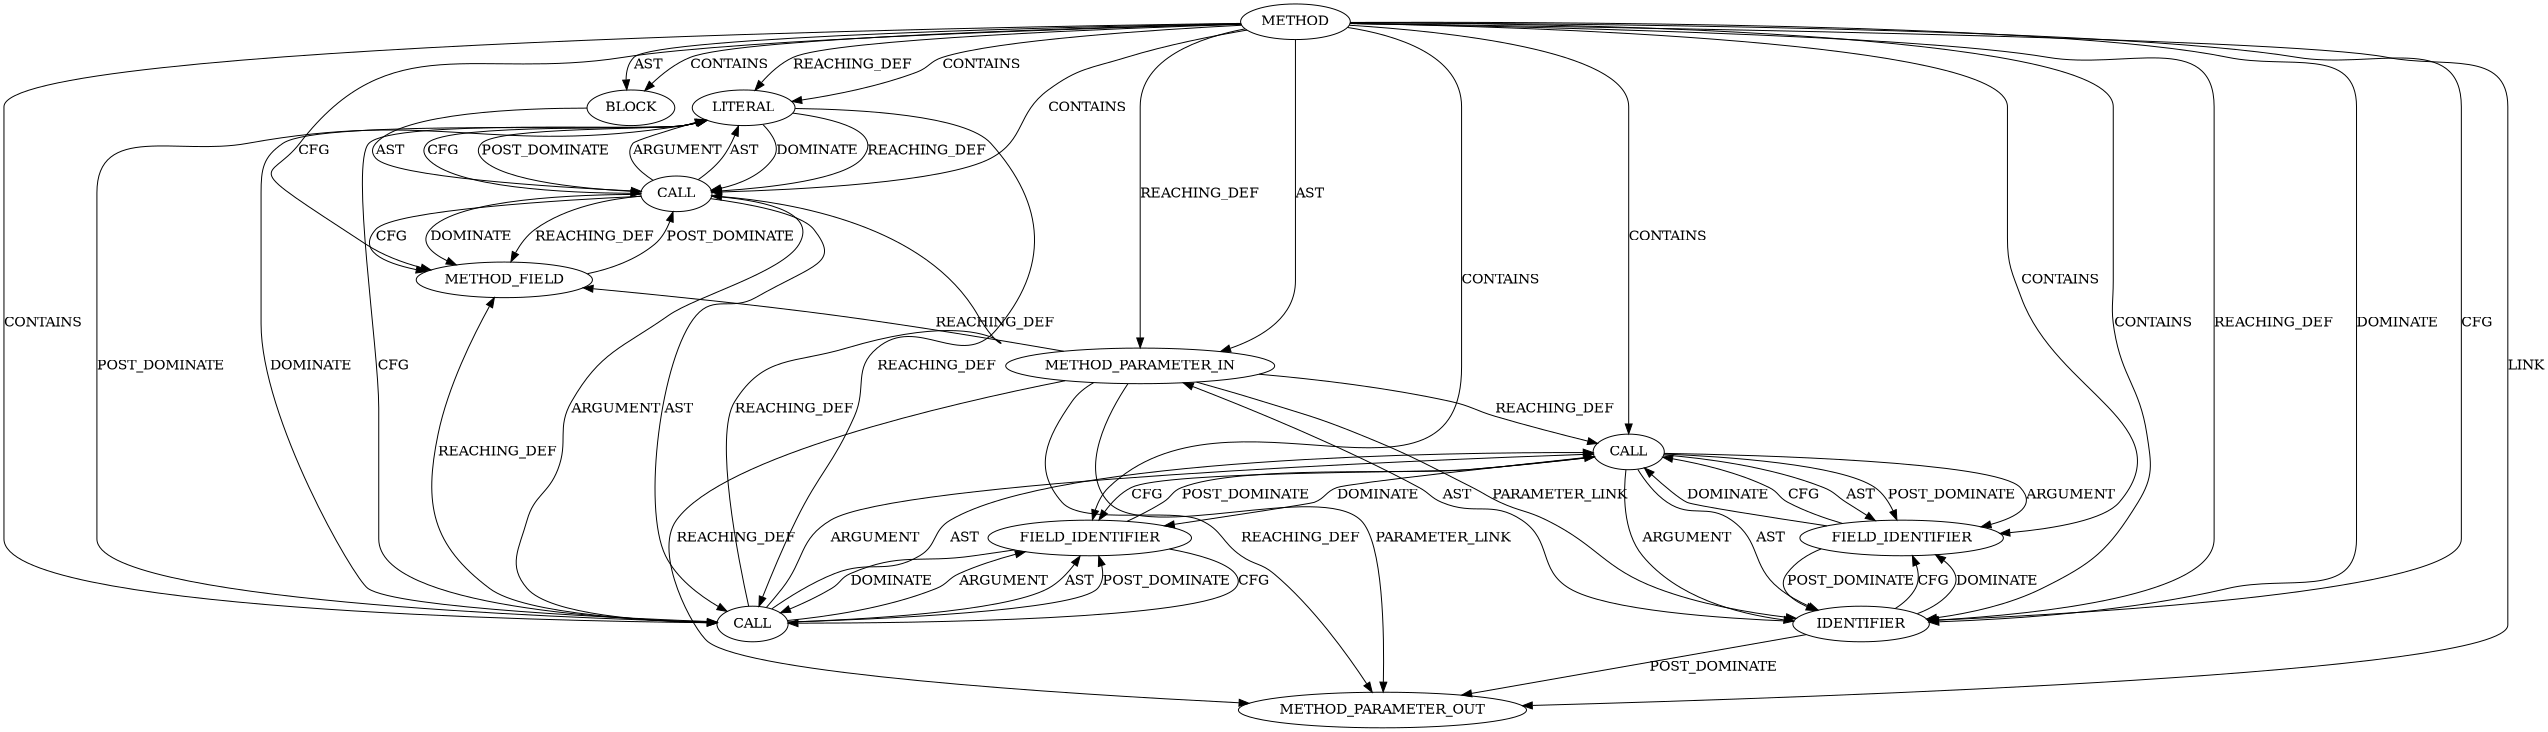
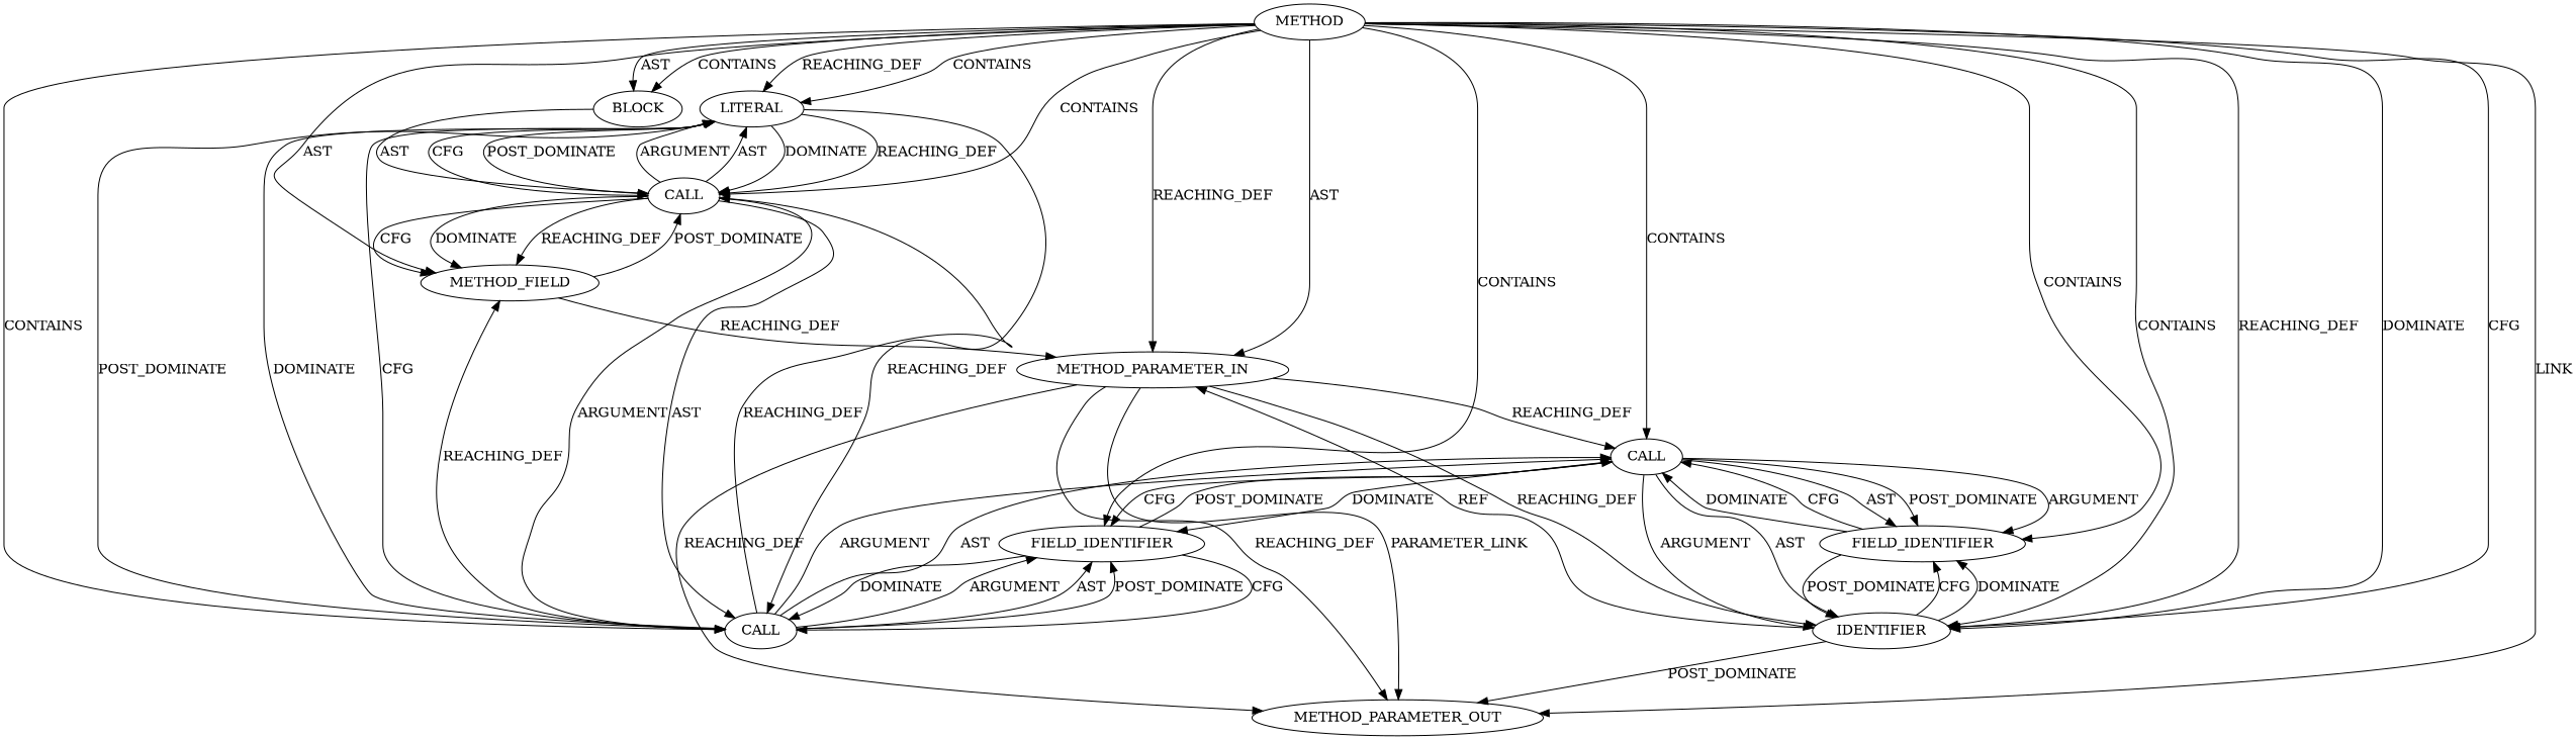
  digraph {
    node [CODE="struct ceph_connection *con" COLUMN_NUMBER=2 LINE_NUMBER=349 ORDER=1]
    n1 [ARGUMENT_INDEX=2 CODE=0 COLUMN_NUMBER=30 ORDER=2 TYPE_FULL_NAME=int label=LITERAL]
    n2 [ARGUMENT_INDEX=-1 CODE="con->v2.out_sign_kvec_cnt = 0" DISPATCH_TYPE=STATIC_DISPATCH METHOD_FULL_NAME="<operator>.assignment" NAME="<operator>.assignment" TYPE_FULL_NAME="<empty>" label=CALL]
    n3 [ARGUMENT_INDEX=1 CODE="con->v2.out_sign_kvec_cnt" DISPATCH_TYPE=STATIC_DISPATCH METHOD_FULL_NAME="<operator>.fieldAccess" NAME="<operator>.fieldAccess" TYPE_FULL_NAME="<empty>" label=CALL]
    n4 [CODE=RET COLUMN_NUMBER=1 EVALUATION_STRATEGY=BY_VALUE LINE_NUMBER=347 ORDER=3 TYPE_FULL_NAME=void label=METHOD_FIELD]
    n5 [ARGUMENT_INDEX=1 CODE="con->v2" DISPATCH_TYPE=STATIC_DISPATCH METHOD_FULL_NAME="<operator>.indirectFieldAccess" NAME="<operator>.indirectFieldAccess" TYPE_FULL_NAME="<empty>" label=CALL]
    n6 [ARGUMENT_INDEX=2 CANONICAL_NAME=out_sign_kvec_cnt CODE=out_sign_kvec_cnt ORDER=2 label=FIELD_IDENTIFIER]
    n7 [ARGUMENT_INDEX=2 CANONICAL_NAME=v2 CODE=v2 ORDER=2 label=FIELD_IDENTIFIER]
    n8 [ARGUMENT_INDEX=1 CODE=con NAME=con TYPE_FULL_NAME="ceph_connection*" label=IDENTIFIER]
    n9 [COLUMN_NUMBER=34 EVALUATION_STRATEGY=BY_VALUE INDEX=1 IS_VARIADIC=false LINE_NUMBER=347 NAME=con TYPE_FULL_NAME="ceph_connection*" label=METHOD_PARAMETER_OUT]
    n10 [COLUMN_NUMBER=34 EVALUATION_STRATEGY=BY_VALUE INDEX=1 IS_VARIADIC=false LINE_NUMBER=347 NAME=con TYPE_FULL_NAME="ceph_connection*" label=METHOD_PARAMETER_IN]
    n11 [AST_PARENT_FULL_NAME="messenger_v2.c:<global>" AST_PARENT_TYPE=TYPE_DECL CODE="static void clear_out_sign_kvecs(struct ceph_connection *con)\n{\n	con->v2.out_sign_kvec_cnt = 0;\n}" COLUMN_NUMBER=1 COLUMN_NUMBER_END=1 FILENAME="messenger_v2.c" FULL_NAME=clear_out_sign_kvecs IS_EXTERNAL=false LINE_NUMBER=347 LINE_NUMBER_END=350 NAME=clear_out_sign_kvecs ORDER=20 SIGNATURE="void clear_out_sign_kvecs (ceph_connection*)" label=METHOD]
    n12 [ARGUMENT_INDEX=-1 CODE="{\n	con->v2.out_sign_kvec_cnt = 0;\n}" COLUMN_NUMBER=1 LINE_NUMBER=348 ORDER=2 TYPE_FULL_NAME=void label=BLOCK]
    n1 -> n2 [label=DOMINATE]
    n1 -> n2 [VARIABLE=0 label=REACHING_DEF]
    n1 -> n2 [label=CFG]
    n1 -> n3 [label=POST_DOMINATE]
    n1 -> n3 [VARIABLE=0 label=REACHING_DEF]
    n2 -> n1 [label=POST_DOMINATE]
    n2 -> n1 [label=ARGUMENT]
    n2 -> n1 [label=AST]
    n2 -> n3 [label=ARGUMENT]
    n2 -> n3 [label=AST]
    n2 -> n4 [label=CFG]
    n2 -> n4 [label=DOMINATE]
    n2 -> n4 [VARIABLE="con->v2.out_sign_kvec_cnt = 0" label=REACHING_DEF]
    n3 -> n1 [label=DOMINATE]
    n3 -> n1 [label=CFG]
    n3 -> n2 [VARIABLE="con->v2.out_sign_kvec_cnt" label=REACHING_DEF]
    n3 -> n4 [VARIABLE="con->v2.out_sign_kvec_cnt" label=REACHING_DEF]
    n3 -> n5 [label=ARGUMENT]
    n3 -> n5 [label=AST]
    n3 -> n6 [label=ARGUMENT]
    n3 -> n6 [label=AST]
    n3 -> n6 [label=POST_DOMINATE]
    n4 -> n2 [label=POST_DOMINATE]
    n5 -> n6 [label=DOMINATE]
    n5 -> n6 [label=CFG]
    n5 -> n7 [label=AST]
    n5 -> n7 [label=POST_DOMINATE]
    n5 -> n7 [label=ARGUMENT]
    n5 -> n8 [label=ARGUMENT]
    n5 -> n8 [label=AST]
    n6 -> n3 [label=DOMINATE]
    n6 -> n3 [label=CFG]
    n6 -> n5 [label=POST_DOMINATE]
    n7 -> n5 [label=DOMINATE]
    n7 -> n5 [label=CFG]
    n7 -> n8 [label=POST_DOMINATE]
    n8 -> n7 [label=CFG]
    n8 -> n7 [label=DOMINATE]
    n8 -> n9 [label=POST_DOMINATE]
-   n8 -> n10 [label=AST]
-   n10 -> n4 [VARIABLE=con label=REACHING_DEF]
+   n8 -> n10 [label=REF]
+   n4 -> n10 [VARIABLE=con label=REACHING_DEF]
    n10 -> n5 [VARIABLE=con label=REACHING_DEF]
-   n10 -> n8 [VARIABLE=con label=PARAMETER_LINK]
+   n10 -> n8 [VARIABLE=con label=REACHING_DEF]
    n10 -> n9 [VARIABLE=con label=REACHING_DEF]
    n10 -> n9 [VARIABLE=con label=REACHING_DEF]
    n10 -> n9 [label=PARAMETER_LINK]
    n11 -> n1 [label=CONTAINS]
    n11 -> n1 [label=REACHING_DEF]
    n11 -> n2 [label=CONTAINS]
    n11 -> n3 [label=CONTAINS]
-   n11 -> n4 [label=CFG]
+   n11 -> n4 [label=AST]
    n11 -> n5 [label=CONTAINS]
    n11 -> n6 [label=CONTAINS]
    n11 -> n7 [label=CONTAINS]
    n11 -> n8 [label=DOMINATE]
    n11 -> n8 [label=CFG]
    n11 -> n8 [label=CONTAINS]
    n11 -> n8 [label=REACHING_DEF]
    n11 -> n9 [label=LINK]
    n11 -> n10 [label=REACHING_DEF]
    n11 -> n10 [label=AST]
    n11 -> n12 [label=AST]
    n11 -> n12 [label=CONTAINS]
    n12 -> n2 [label=AST]
  }
